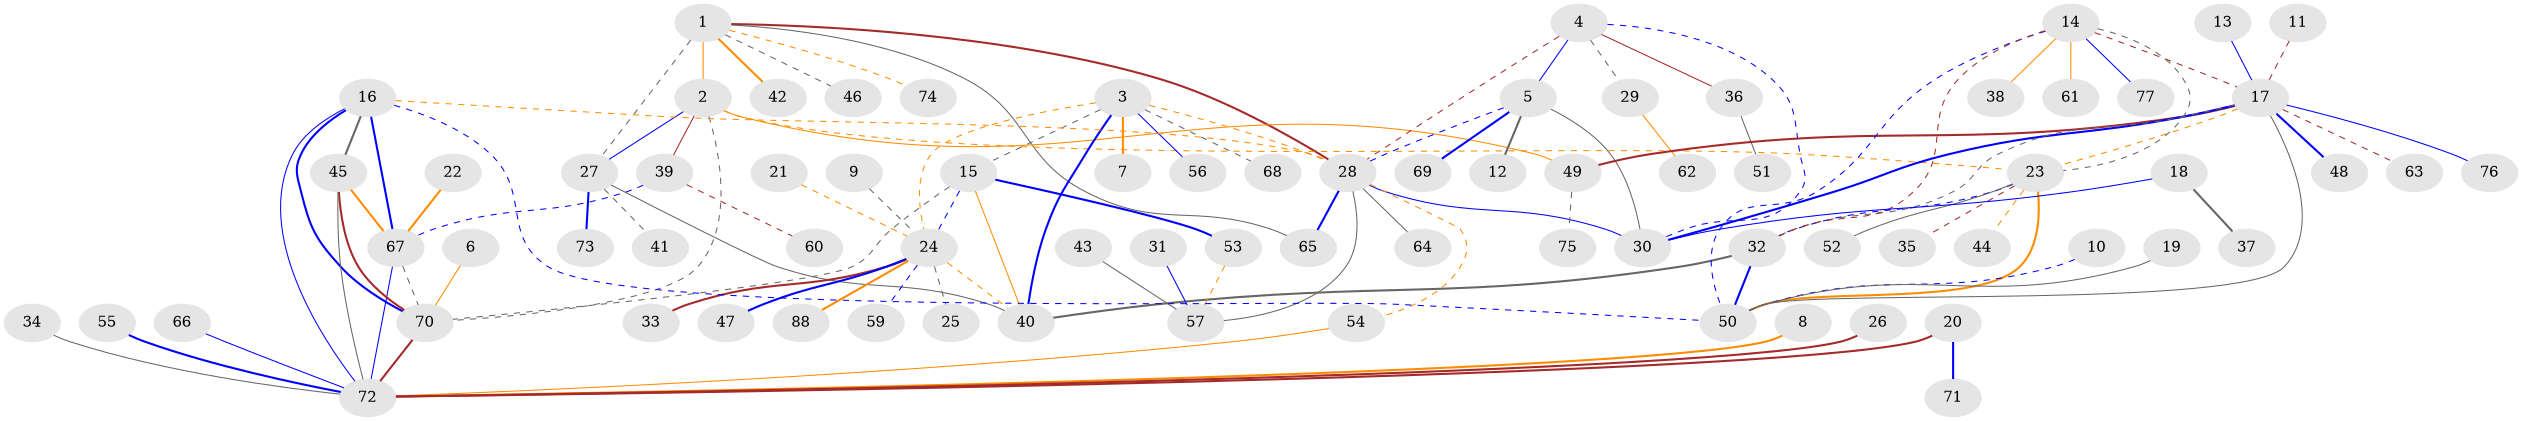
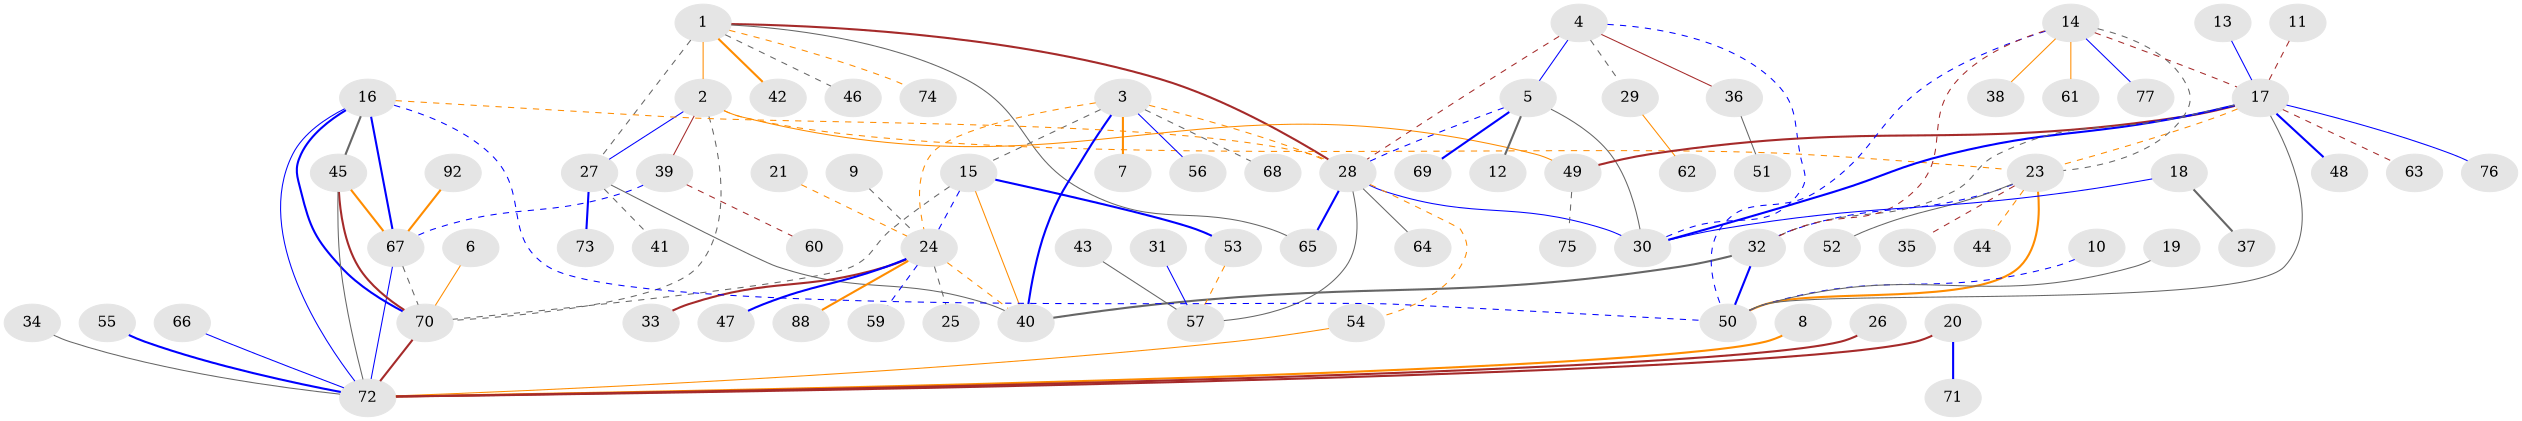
  graph {
    node [color=gray90 style=filled]
    edge [color=blue style=dashed weight=1.0]
    1
    2
    27
    28
    42
    46
    65
    74
    23
    39
    49
    70
    40
    41
    73
    30
    54
    57
    64
    50
    32
    35
    44
    52
    67
    60
    75
    72
    3
    7
    15
    24
    56
    68
    53
    25
    33
    47
    n39 [label=88]
    59
    4
    5
    29
    36
    12
    69
    62
    51
    6
    8
    9
    10
    11
    17
    48
    63
    76
    13
    14
    38
    61
    77
    16
    45
    18
    37
    19
    20
    71
    21
-   22
+   22 [label=92]
    26
    31
    34
    43
    55
    66
    1 -- 2 [color=darkorange style=solid weight=4.0]
    1 -- 27 [color=gray40 weight=2.0]
    1 -- 28 [color=brown style=bold]
    1 -- 42 [color=darkorange style=bold]
    1 -- 46 [color=gray40]
    1 -- 65 [color=gray40 style=solid]
    1 -- 74 [color=darkorange]
    2 -- 27 [style=solid weight=2.0]
    2 -- 23 [color=darkorange]
    2 -- 39 [color=brown style=solid]
    2 -- 49 [color=darkorange style=solid]
    2 -- 70 [color=gray40]
    27 -- 40 [color=gray40 style=solid]
    27 -- 41 [color=gray40]
    27 -- 73 [style=bold]
    28 -- 65 [style=bold]
    28 -- 30 [style=solid]
    28 -- 54 [color=darkorange]
    28 -- 57 [color=gray40 style=solid]
    28 -- 64 [color=gray40 style=solid]
    23 -- 50 [color=darkorange style=bold]
    23 -- 32
    23 -- 35 [color=brown]
    23 -- 44 [color=darkorange]
    23 -- 52 [color=gray40 style=solid]
    39 -- 67
    39 -- 60 [color=brown]
    49 -- 75 [color=gray40]
    70 -- 72 [color=brown style=bold]
    54 -- 72 [color=darkorange style=solid]
    32 -- 40 [color=gray40 style=bold]
    32 -- 50 [style=bold]
    67 -- 70 [color=gray40]
    67 -- 72 [style=solid]
    3 -- 28 [color=darkorange]
    3 -- 40 [style=bold weight=2.0]
    3 -- 7 [color=darkorange style=bold]
    3 -- 15 [color=gray40 weight=2.0]
    3 -- 24 [color=darkorange weight=2.0]
    3 -- 56 [style=solid]
    3 -- 68 [color=gray40]
    15 -- 70 [color=gray40]
    15 -- 40 [color=darkorange style=solid]
    15 -- 24
    15 -- 53 [style=bold]
    24 -- 40 [color=darkorange]
    24 -- 25 [color=gray40]
    24 -- 33 [color=brown style=bold]
    24 -- 47 [style=bold]
    24 -- n39 [color=darkorange style=bold]
    24 -- 59
    53 -- 57 [color=darkorange]
    4 -- 28 [color=brown]
    4 -- 30
    4 -- 5 [style=solid weight=2.0]
    4 -- 29 [color=gray40]
    4 -- 36 [color=brown style=solid]
    5 -- 28 [weight=2.0]
    5 -- 30 [color=gray40 style=solid weight=2.0]
    5 -- 12 [color=gray40 style=bold]
    5 -- 69 [style=bold]
    29 -- 62 [color=darkorange style=solid]
    36 -- 51 [color=gray40 style=solid]
    6 -- 70 [color=darkorange style=solid]
    8 -- 72 [color=darkorange style=bold]
    9 -- 24 [color=gray40]
    10 -- 50
    11 -- 17 [color=brown]
    17 -- 23 [color=darkorange]
    17 -- 49 [color=brown style=bold]
    17 -- 30 [style=bold]
    17 -- 50 [color=gray40 style=solid]
    17 -- 32 [color=gray40]
    17 -- 48 [style=bold]
    17 -- 63 [color=brown]
    17 -- 76 [style=solid]
    13 -- 17 [style=solid]
    14 -- 23 [color=gray40]
    14 -- 50
    14 -- 32 [color=brown]
    14 -- 17 [color=brown]
    14 -- 38 [color=darkorange style=solid]
    14 -- 61 [color=darkorange style=solid]
    14 -- 77 [style=solid]
    16 -- 28 [color=darkorange]
    16 -- 70 [style=bold]
    16 -- 50
    16 -- 67 [style=bold]
    16 -- 72 [style=solid]
    16 -- 45 [color=gray40 style=bold]
    45 -- 70 [color=brown style=bold]
    45 -- 67 [color=darkorange style=bold]
    45 -- 72 [color=gray40 style=solid]
    18 -- 30 [style=solid]
    18 -- 37 [color=gray40 style=bold]
    19 -- 50 [color=gray40 style=solid]
    20 -- 72 [color=brown style=bold]
    20 -- 71 [style=bold]
    21 -- 24 [color=darkorange]
    22 -- 67 [color=darkorange style=bold]
    26 -- 72 [color=brown style=bold]
    31 -- 57 [style=solid]
    34 -- 72 [color=gray40 style=solid]
    43 -- 57 [color=gray40 style=solid]
    55 -- 72 [style=bold]
    66 -- 72 [style=solid]
  }
